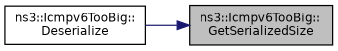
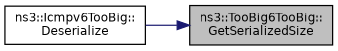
  digraph {
    rankdir=RL
    node [color=black fontname=Helvetica fontsize=10 shape=record style=filled]
-   n1 [fillcolor=grey75 fontcolor=black height=0.2 label="ns3::Icmpv6TooBig::\lGetSerializedSize" width=0.4]
+   n1 [fillcolor=grey75 fontcolor=black height=0.2 label="ns3::TooBig6TooBig::\lGetSerializedSize" width=0.4]
    n2 [fillcolor=white height=0.2 label="ns3::Icmpv6TooBig::\lDeserialize" width=0.4]
    n1 -> n2 [color=midnightblue dir=back fontname=Helvetica fontsize=10 labelfontname=Helvetica labelfontsize=10 style=solid]
  }
